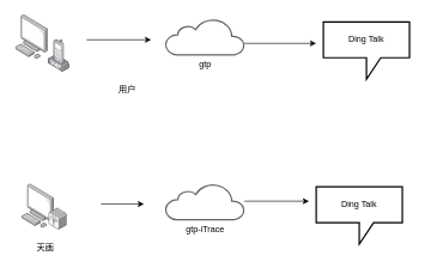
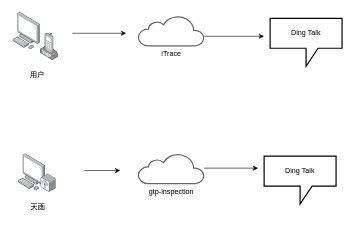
  <mxCell id="0" />
  <mxCell id="1" parent="0" />
  <mxCell id="2" style="edgeStyle=orthogonalEdgeStyle;rounded=0;orthogonalLoop=1;jettySize=auto;html=1;" edge="1" parent="1"><mxGeometry relative="1" as="geometry"><mxPoint x="210" y="55" as="targetPoint" /><mxPoint x="120" y="55" as="sourcePoint" /></mxGeometry></mxCell>
  <mxCell id="3" style="edgeStyle=orthogonalEdgeStyle;rounded=0;orthogonalLoop=1;jettySize=auto;html=1;" edge="1" parent="1"><mxGeometry relative="1" as="geometry"><mxPoint x="440" y="60" as="targetPoint" /><mxPoint x="340" y="60" as="sourcePoint" /></mxGeometry></mxCell>
  <mxCell id="4" value="Ding Talk" style="shape=callout;whiteSpace=wrap;html=1;perimeter=calloutPerimeter;strokeWidth=2;" vertex="1" parent="1"><mxGeometry x="450" y="30" width="120" height="80" as="geometry" /></mxCell>
  <mxCell id="5" style="edgeStyle=orthogonalEdgeStyle;rounded=0;orthogonalLoop=1;jettySize=auto;html=1;" edge="1" parent="1"><mxGeometry relative="1" as="geometry"><mxPoint x="200" y="284" as="targetPoint" /><mxPoint x="140" y="284" as="sourcePoint" /></mxGeometry></mxCell>
  <mxCell id="6" style="edgeStyle=orthogonalEdgeStyle;rounded=0;orthogonalLoop=1;jettySize=auto;html=1;" edge="1" parent="1"><mxGeometry relative="1" as="geometry"><mxPoint x="430" y="280" as="targetPoint" /><mxPoint x="340" y="280" as="sourcePoint" /></mxGeometry></mxCell>
  <mxCell id="7" value="Ding Talk" style="shape=callout;whiteSpace=wrap;html=1;perimeter=calloutPerimeter;strokeWidth=2;" vertex="1" parent="1"><mxGeometry x="440" y="260" width="120" height="80" as="geometry" /></mxCell>
  <mxCell id="8" value="" style="points=[];aspect=fixed;html=1;align=center;shadow=0;dashed=0;image;image=img/lib/allied_telesis/computer_and_terminals/Personal_Computer.svg;fillColor=#666666;" vertex="1" parent="1"><mxGeometry x="20.9" y="20" width="45.6" height="61.8" as="geometry" /></mxCell>
  <mxCell id="9" value="" style="points=[];aspect=fixed;html=1;align=center;shadow=0;dashed=0;image;image=img/lib/allied_telesis/computer_and_terminals/Personal_Computer_Wireless.svg;fillColor=#666666;" vertex="1" parent="1"><mxGeometry x="30" y="255.8" width="63" height="64.2" as="geometry" /></mxCell>
  <mxCell id="10" value="" style="points=[];aspect=fixed;html=1;align=center;shadow=0;dashed=0;image;image=img/lib/allied_telesis/computer_and_terminals/VOIP_IP_phone.svg;fillColor=#666666;" vertex="1" parent="1"><mxGeometry x="66.5" y="54.4" width="30" height="45.6" as="geometry" /></mxCell>
- <mxCell id="11" value="用户" style="text;html=1;strokeColor=none;fillColor=none;align=center;verticalAlign=middle;whiteSpace=wrap;rounded=0;" vertex="1" parent="1"><mxGeometry x="146.5" y="110" width="60" height="30" as="geometry" /></mxCell>
+ <mxCell id="11" value="用户" style="text;html=1;strokeColor=none;fillColor=none;align=center;verticalAlign=middle;whiteSpace=wrap;rounded=0;" vertex="1" parent="1"><mxGeometry x="31.5" y="110" width="60" height="30" as="geometry" /></mxCell>
  <mxCell id="12" value="天画" style="text;html=1;strokeColor=none;fillColor=none;align=center;verticalAlign=middle;whiteSpace=wrap;rounded=0;" vertex="1" parent="1"><mxGeometry x="33" y="330" width="60" height="30" as="geometry" /></mxCell>
- <mxCell id="13" value="gtp" style="html=1;verticalLabelPosition=bottom;align=center;labelBackgroundColor=#ffffff;verticalAlign=top;strokeWidth=2;strokeColor=#666666;shadow=0;dashed=0;shape=mxgraph.ios7.icons.cloud;fillColor=#FFFFFF;" vertex="1" parent="1"><mxGeometry x="230" y="25.9" width="110" height="50" as="geometry" /></mxCell>
- <mxCell id="14" value="gtp-iTrace" style="html=1;verticalLabelPosition=bottom;align=center;labelBackgroundColor=#ffffff;verticalAlign=top;strokeWidth=2;strokeColor=#666666;shadow=0;dashed=0;shape=mxgraph.ios7.icons.cloud;fillColor=#FFFFFF;" vertex="1" parent="1"><mxGeometry x="230" y="255.8" width="110" height="50" as="geometry" /></mxCell>
+ <mxCell id="13" value="iTrace" style="html=1;verticalLabelPosition=bottom;align=center;labelBackgroundColor=#ffffff;verticalAlign=top;strokeWidth=2;strokeColor=#666666;shadow=0;dashed=0;shape=mxgraph.ios7.icons.cloud;fillColor=#FFFFFF;" vertex="1" parent="1"><mxGeometry x="230" y="25.9" width="110" height="50" as="geometry" /></mxCell>
+ <mxCell id="14" value="gtp-inspection" style="html=1;verticalLabelPosition=bottom;align=center;labelBackgroundColor=#ffffff;verticalAlign=top;strokeWidth=2;strokeColor=#666666;shadow=0;dashed=0;shape=mxgraph.ios7.icons.cloud;fillColor=#FFFFFF;" vertex="1" parent="1"><mxGeometry x="230" y="255.8" width="110" height="50" as="geometry" /></mxCell>
